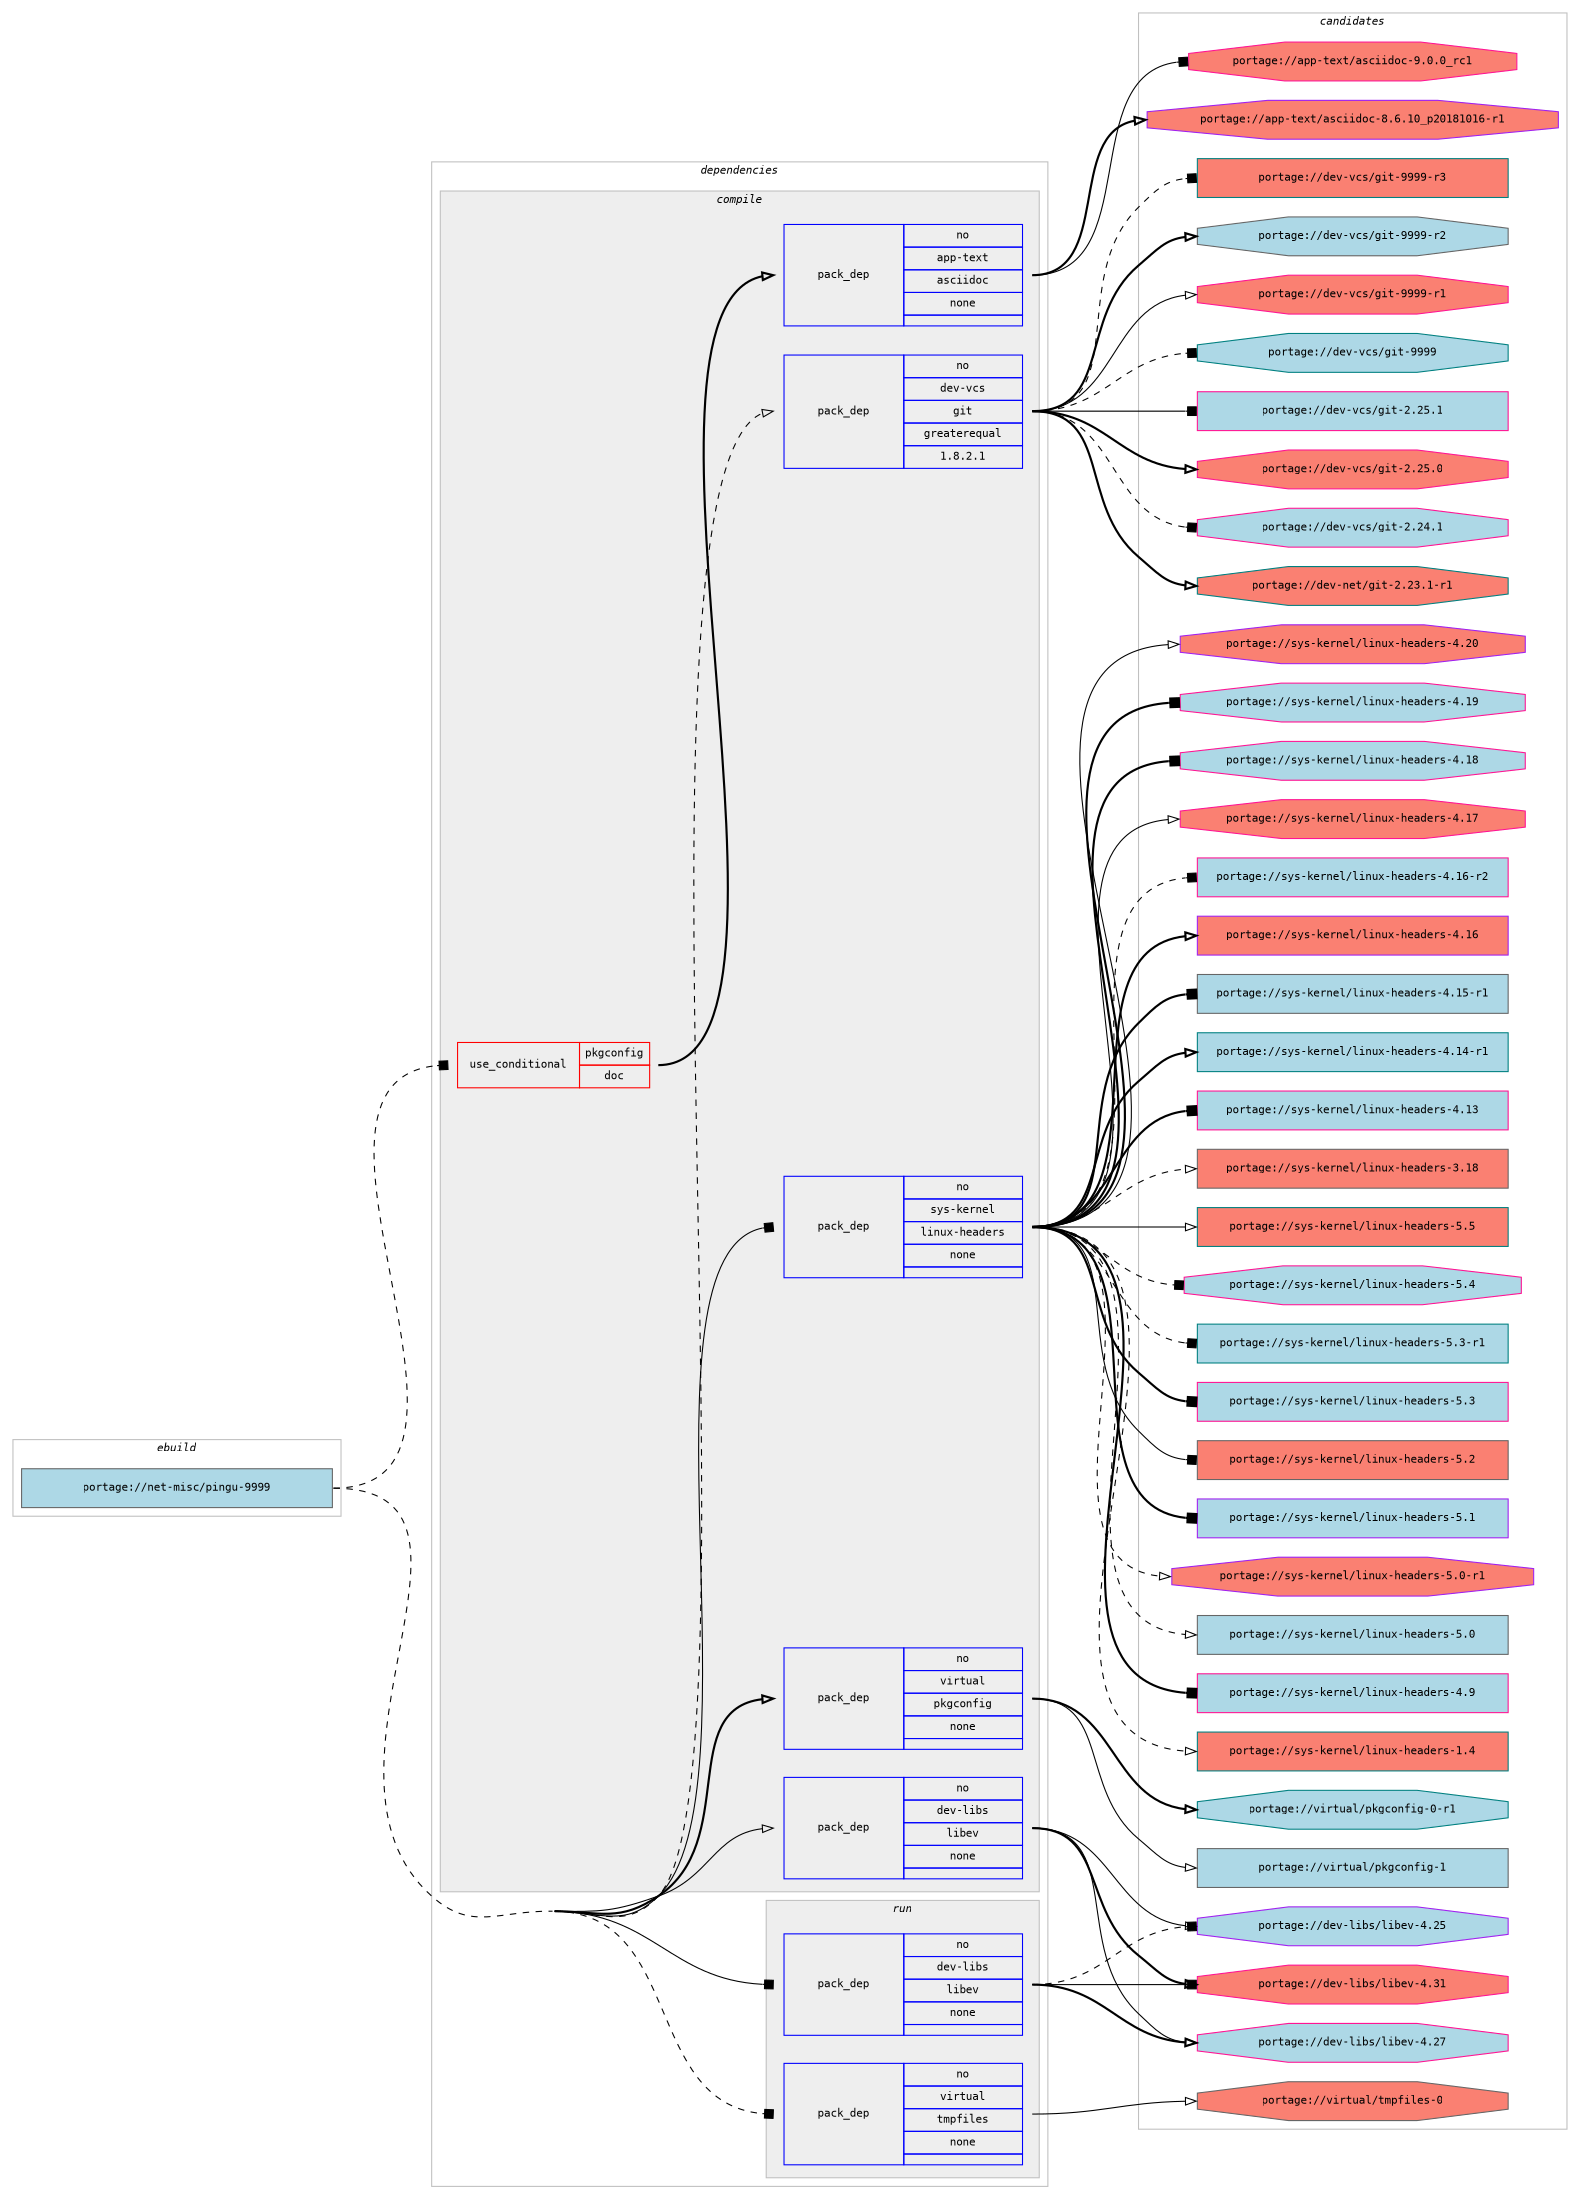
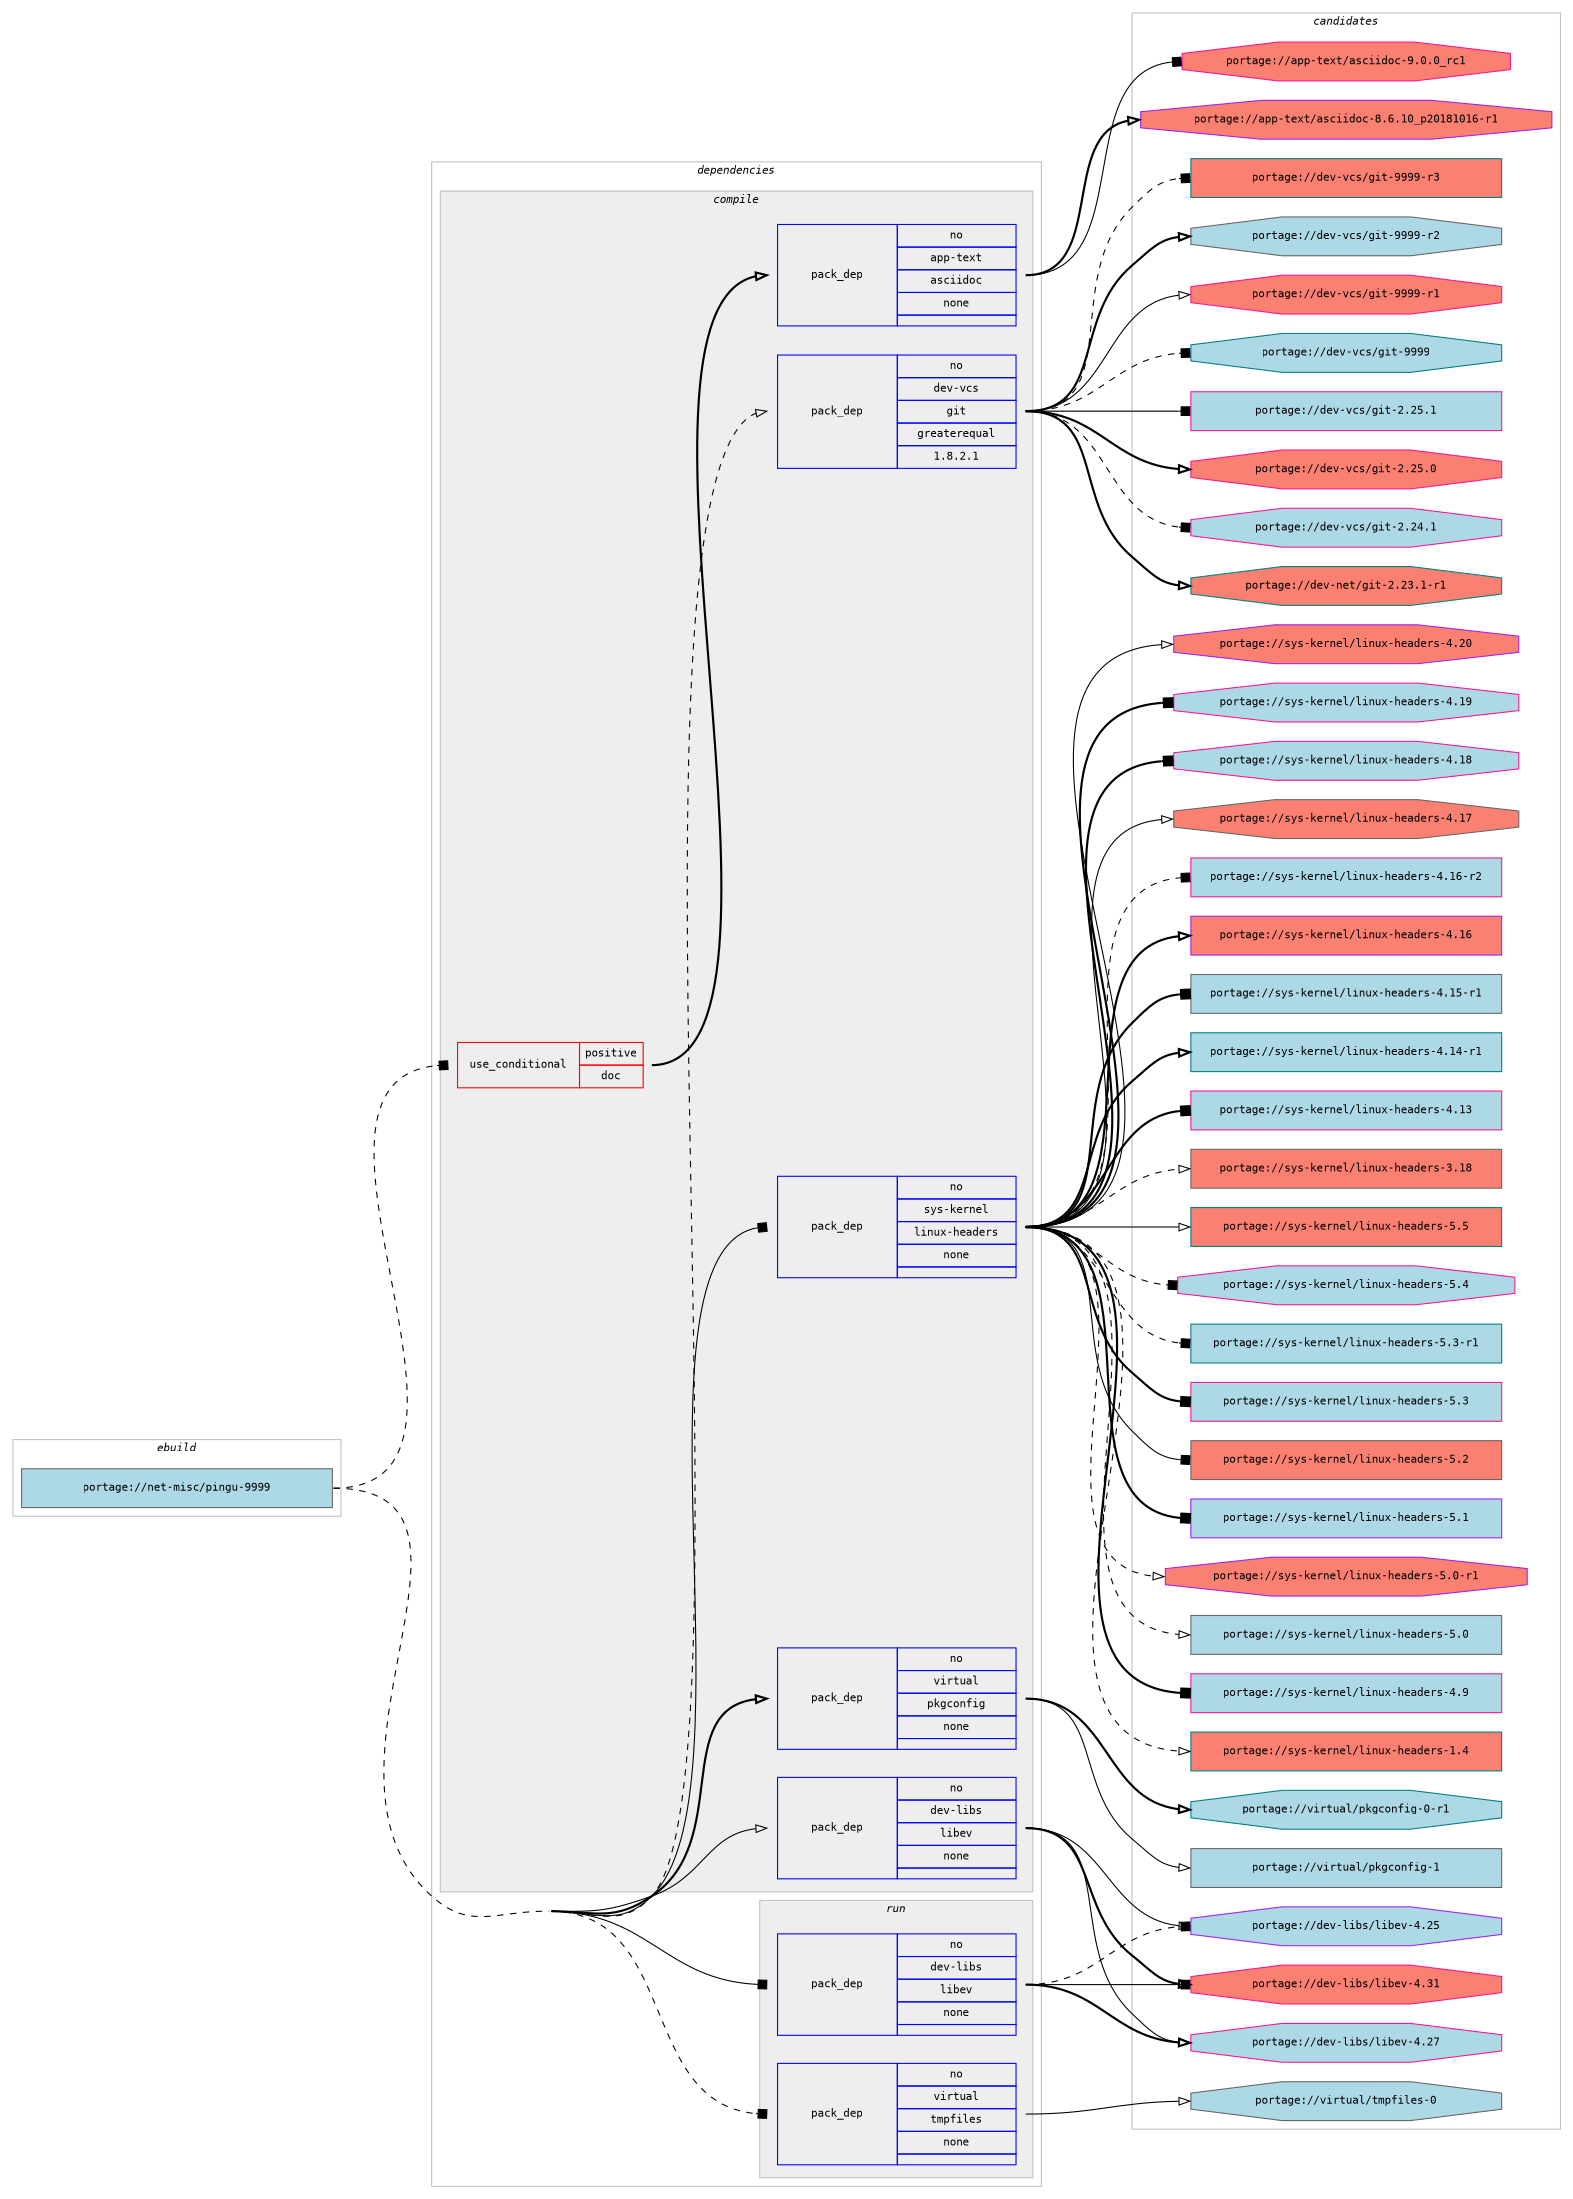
  digraph {
    compound=true
    concentrate=true
    fontname="DejaVu Sans Mono"
    fontsize=10
    newrank=true
    rankdir=LR
    ranksep=1.5
    node [color=deeppink fillcolor=lightblue fontname="DejaVu Sans Mono" fontsize=10 shape=octagon style=filled]
    edge [arrowhead=onormal fontname="DejaVu Sans Mono" headport=w style=bold tailport=e weight=100]
    n1 [color=gray40 label="portage://net-misc/pingu-9999" shape=box width=4]
    n2 [color=blue label=<<TABLE BORDER="0" CELLBORDER="1" CELLSPACING="0" CELLPADDING="4" WIDTH="220"><TR><TD ROWSPAN="6" CELLPADDING="30">pack_dep</TD></TR><TR><TD WIDTH="110">no</TD></TR><TR><TD>app-text</TD></TR><TR><TD>asciidoc</TD></TR><TR><TD>none</TD></TR><TR><TD></TD></TR></TABLE>> shape=none fillcolor="" style=""]
-   n3 [color=red label=<<TABLE BORDER="0" CELLBORDER="1" CELLSPACING="0" CELLPADDING="4"><TR><TD ROWSPAN="3" CELLPADDING="10">use_conditional</TD></TR><TR><TD>pkgconfig</TD></TR><TR><TD>doc</TD></TR></TABLE>> shape=none fillcolor="" style=""]
+   n3 [color=red label=<<TABLE BORDER="0" CELLBORDER="1" CELLSPACING="0" CELLPADDING="4"><TR><TD ROWSPAN="3" CELLPADDING="10">use_conditional</TD></TR><TR><TD>positive</TD></TR><TR><TD>doc</TD></TR></TABLE>> shape=none fillcolor="" style=""]
    n4 [color=blue label=<<TABLE BORDER="0" CELLBORDER="1" CELLSPACING="0" CELLPADDING="4" WIDTH="220"><TR><TD ROWSPAN="6" CELLPADDING="30">pack_dep</TD></TR><TR><TD WIDTH="110">no</TD></TR><TR><TD>dev-libs</TD></TR><TR><TD>libev</TD></TR><TR><TD>none</TD></TR><TR><TD></TD></TR></TABLE>> shape=none fillcolor="" style=""]
    n5 [color=blue label=<<TABLE BORDER="0" CELLBORDER="1" CELLSPACING="0" CELLPADDING="4" WIDTH="220"><TR><TD ROWSPAN="6" CELLPADDING="30">pack_dep</TD></TR><TR><TD WIDTH="110">no</TD></TR><TR><TD>dev-vcs</TD></TR><TR><TD>git</TD></TR><TR><TD>greaterequal</TD></TR><TR><TD>1.8.2.1</TD></TR></TABLE>> shape=none fillcolor="" style=""]
    n6 [color=blue label=<<TABLE BORDER="0" CELLBORDER="1" CELLSPACING="0" CELLPADDING="4" WIDTH="220"><TR><TD ROWSPAN="6" CELLPADDING="30">pack_dep</TD></TR><TR><TD WIDTH="110">no</TD></TR><TR><TD>sys-kernel</TD></TR><TR><TD>linux-headers</TD></TR><TR><TD>none</TD></TR><TR><TD></TD></TR></TABLE>> shape=none fillcolor="" style=""]
    n7 [color=blue label=<<TABLE BORDER="0" CELLBORDER="1" CELLSPACING="0" CELLPADDING="4" WIDTH="220"><TR><TD ROWSPAN="6" CELLPADDING="30">pack_dep</TD></TR><TR><TD WIDTH="110">no</TD></TR><TR><TD>virtual</TD></TR><TR><TD>pkgconfig</TD></TR><TR><TD>none</TD></TR><TR><TD></TD></TR></TABLE>> shape=none fillcolor="" style=""]
    n8 [color=blue label=<<TABLE BORDER="0" CELLBORDER="1" CELLSPACING="0" CELLPADDING="4" WIDTH="220"><TR><TD ROWSPAN="6" CELLPADDING="30">pack_dep</TD></TR><TR><TD WIDTH="110">no</TD></TR><TR><TD>dev-libs</TD></TR><TR><TD>libev</TD></TR><TR><TD>none</TD></TR><TR><TD></TD></TR></TABLE>> shape=none fillcolor="" style=""]
    n9 [color=blue label=<<TABLE BORDER="0" CELLBORDER="1" CELLSPACING="0" CELLPADDING="4" WIDTH="220"><TR><TD ROWSPAN="6" CELLPADDING="30">pack_dep</TD></TR><TR><TD WIDTH="110">no</TD></TR><TR><TD>virtual</TD></TR><TR><TD>tmpfiles</TD></TR><TR><TD>none</TD></TR><TR><TD></TD></TR></TABLE>> shape=none fillcolor="" style=""]
    n10 [fillcolor=salmon label="portage://app-text/asciidoc-9.0.0_rc1" width=4]
    n11 [color=purple fillcolor=salmon label="portage://app-text/asciidoc-8.6.10_p20181016-r1" width=4]
    n12 [fillcolor=salmon label="portage://dev-libs/libev-4.31" width=4]
    n13 [label="portage://dev-libs/libev-4.27" width=4]
    n14 [color=purple label="portage://dev-libs/libev-4.25" width=4]
    n15 [color=teal fillcolor=salmon label="portage://dev-vcs/git-9999-r3" shape=box width=4]
    n16 [color=gray40 label="portage://dev-vcs/git-9999-r2" width=4]
    n17 [fillcolor=salmon label="portage://dev-vcs/git-9999-r1" width=4]
    n18 [color=teal label="portage://dev-vcs/git-9999" width=4]
    n19 [label="portage://dev-vcs/git-2.25.1" shape=box width=4]
    n20 [fillcolor=salmon label="portage://dev-vcs/git-2.25.0" width=4]
    n21 [label="portage://dev-vcs/git-2.24.1" width=4]
    n22 [color=teal fillcolor=salmon label="portage://dev-net/git-2.23.1-r1" width=4]
    n23 [color=teal fillcolor=salmon label="portage://sys-kernel/linux-headers-5.5" shape=box width=4]
    n24 [label="portage://sys-kernel/linux-headers-5.4" width=4]
    n25 [color=teal label="portage://sys-kernel/linux-headers-5.3-r1" shape=box width=4]
    n26 [label="portage://sys-kernel/linux-headers-5.3" shape=box width=4]
    n27 [color=gray40 fillcolor=salmon label="portage://sys-kernel/linux-headers-5.2" shape=box width=4]
    n28 [color=purple label="portage://sys-kernel/linux-headers-5.1" shape=box width=4]
    n29 [color=purple fillcolor=salmon label="portage://sys-kernel/linux-headers-5.0-r1" width=4]
    n30 [color=gray40 label="portage://sys-kernel/linux-headers-5.0" shape=box width=4]
    n31 [label="portage://sys-kernel/linux-headers-4.9" shape=box width=4]
    n32 [color=teal fillcolor=salmon label="portage://sys-kernel/linux-headers-1.4" shape=box width=4]
    n33 [color=purple fillcolor=salmon label="portage://sys-kernel/linux-headers-4.20" width=4]
    n34 [label="portage://sys-kernel/linux-headers-4.19" width=4]
    n35 [label="portage://sys-kernel/linux-headers-4.18" width=4]
-   n36 [fillcolor=salmon label="portage://sys-kernel/linux-headers-4.17" width=4]
+   n36 [color=gray40 fillcolor=salmon label="portage://sys-kernel/linux-headers-4.17" width=4]
    n37 [label="portage://sys-kernel/linux-headers-4.16-r2" shape=box width=4]
    n38 [color=purple fillcolor=salmon label="portage://sys-kernel/linux-headers-4.16" shape=box width=4]
    n39 [color=gray40 label="portage://sys-kernel/linux-headers-4.15-r1" shape=box width=4]
    n40 [color=teal label="portage://sys-kernel/linux-headers-4.14-r1" shape=box width=4]
    n41 [label="portage://sys-kernel/linux-headers-4.13" shape=box width=4]
    n42 [color=gray40 fillcolor=salmon label="portage://sys-kernel/linux-headers-3.18" shape=box width=4]
    n43 [color=gray40 label="portage://virtual/pkgconfig-1" shape=box width=4]
    n44 [color=teal label="portage://virtual/pkgconfig-0-r1" width=4]
-   n45 [color=gray40 fillcolor=salmon label="portage://virtual/tmpfiles-0" width=4]
+   n45 [color=gray40 label="portage://virtual/tmpfiles-0" width=4]
    subgraph cluster_1 {
      color=gray
      label=<<i>dependencies</i>>
      subgraph cluster_2 {
        color=gray
        fillcolor="#eeeeee"
        label=<<i>compile</i>>
        style=filled
        subgraph sub_3 {
          color=gray
          fillcolor="#eeeeee"
          label=<<i>compile</i>>
          style=filled
          n3
          subgraph sub_4 {
            color=gray
            fillcolor="#eeeeee"
            label=<<i>compile</i>>
            style=filled
            n2
          }
        }
        subgraph sub_5 {
          color=gray
          fillcolor="#eeeeee"
          label=<<i>compile</i>>
          style=filled
          n4
        }
        subgraph sub_6 {
          color=gray
          fillcolor="#eeeeee"
          label=<<i>compile</i>>
          style=filled
          n5
        }
        subgraph sub_7 {
          color=gray
          fillcolor="#eeeeee"
          label=<<i>compile</i>>
          style=filled
          n6
        }
        subgraph sub_8 {
          color=gray
          fillcolor="#eeeeee"
          label=<<i>compile</i>>
          style=filled
          n7
        }
      }
      subgraph cluster_9 {
        color=gray
        fillcolor="#eeeeee"
        label=<<i>compile and run</i>>
        style=filled
      }
      subgraph cluster_10 {
        color=gray
        fillcolor="#eeeeee"
        label=<<i>run</i>>
        style=filled
        subgraph sub_11 {
          color=gray
          fillcolor="#eeeeee"
          label=<<i>run</i>>
          style=filled
          n8
        }
        subgraph sub_12 {
          color=gray
          fillcolor="#eeeeee"
          label=<<i>run</i>>
          style=filled
          n9
        }
      }
    }
    subgraph cluster_13 {
      color=gray
      label=<<i>ebuild</i>>
      rank=same
      n1
    }
    subgraph cluster_14 {
      color=gray
      label=<<i>candidates</i>>
      rank=same
      subgraph sub_15 {
        color=black
        label=<<i>candidates</i>>
        nodesep=1
        rank=same
        n10
        n11
      }
      subgraph sub_16 {
        color=black
        label=<<i>candidates</i>>
        nodesep=1
        rank=same
        n12
        n13
        n14
      }
      subgraph sub_17 {
        color=black
        label=<<i>candidates</i>>
        nodesep=1
        rank=same
        n15
        n16
        n17
        n18
        n19
        n20
        n21
        n22
      }
      subgraph sub_18 {
        color=black
        label=<<i>candidates</i>>
        nodesep=1
        rank=same
        n23
        n24
        n25
        n26
        n27
        n28
        n29
        n30
        n31
        n32
        n33
        n34
        n35
        n36
        n37
        n38
        n39
        n40
        n41
        n42
      }
      subgraph sub_19 {
        color=black
        label=<<i>candidates</i>>
        nodesep=1
        rank=same
        n43
        n44
      }
      subgraph sub_20 {
        color=black
        label=<<i>candidates</i>>
        nodesep=1
        rank=same
        n12
        n13
        n14
      }
      subgraph sub_21 {
        color=black
        label=<<i>candidates</i>>
        nodesep=1
        rank=same
        n45
      }
    }
    n1 -> n3 [arrowhead=box style=dashed weight=20]
    n1 -> n4 [style=solid weight=20]
    n1 -> n5 [style=dashed weight=20]
    n1 -> n6 [arrowhead=box style=solid weight=20]
    n1 -> n7 [weight=20]
    n1 -> n8 [arrowhead=box style=solid weight=20]
    n1 -> n9 [arrowhead=box style=dashed weight=20]
    n2 -> n10 [arrowhead=box style=solid]
    n2 -> n11
    n3 -> n2 [weight=20]
    n4 -> n12
    n4 -> n13 [style=solid]
    n4 -> n14 [style=solid]
    n5 -> n15 [arrowhead=box style=dashed]
    n5 -> n16
    n5 -> n17 [style=solid]
    n5 -> n18 [arrowhead=box style=dashed]
    n5 -> n19 [arrowhead=box style=solid]
    n5 -> n20
    n5 -> n21 [arrowhead=box style=dashed]
    n5 -> n22
    n6 -> n23 [style=solid]
    n6 -> n24 [arrowhead=box style=dashed]
    n6 -> n25 [arrowhead=box style=dashed]
    n6 -> n26 [arrowhead=box]
    n6 -> n27 [arrowhead=box style=solid]
    n6 -> n28 [arrowhead=box]
    n6 -> n29 [style=dashed]
    n6 -> n30 [style=dashed]
    n6 -> n31 [arrowhead=box]
    n6 -> n32 [style=dashed]
    n6 -> n33 [style=solid]
    n6 -> n34 [arrowhead=box]
    n6 -> n35 [arrowhead=box]
    n6 -> n36 [style=solid]
    n6 -> n37 [arrowhead=box style=dashed]
    n6 -> n38
    n6 -> n39 [arrowhead=box]
    n6 -> n40
    n6 -> n41 [arrowhead=box]
    n6 -> n42 [style=dashed]
    n7 -> n43 [style=solid]
    n7 -> n44
    n8 -> n12 [arrowhead=box style=solid]
    n8 -> n13
    n8 -> n14 [arrowhead=box style=dashed]
    n9 -> n45 [style=solid]
  }
